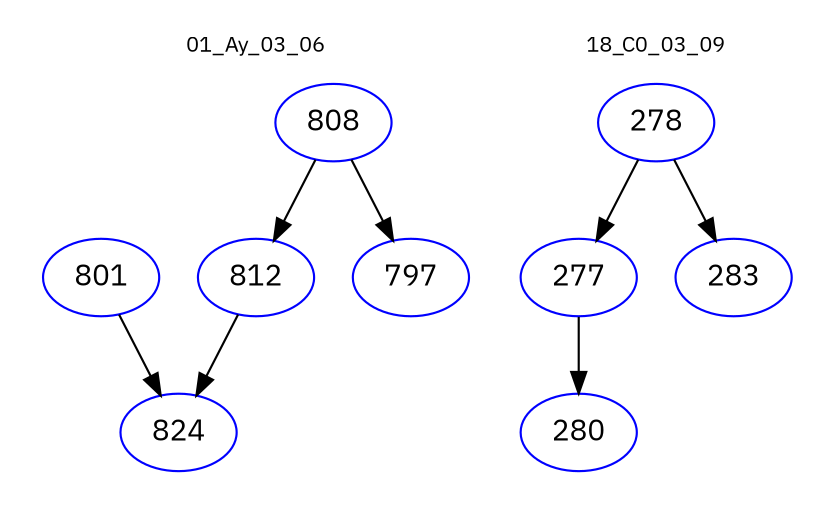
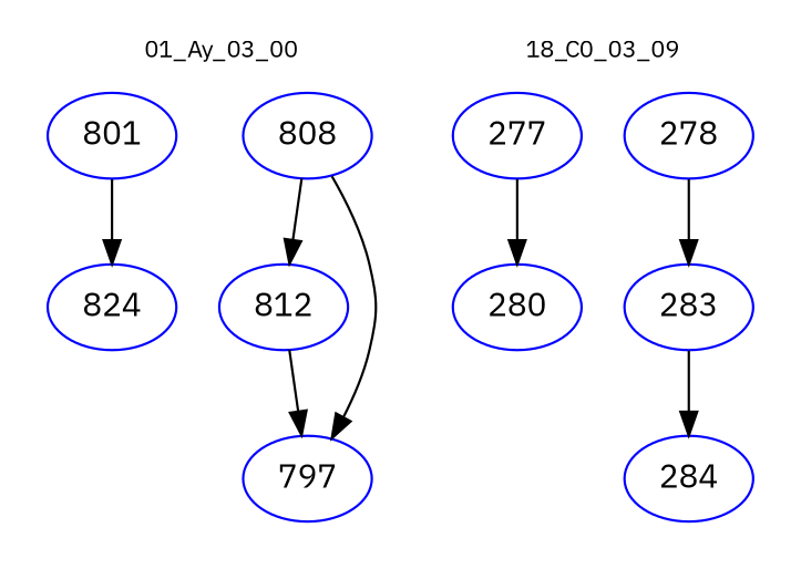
  digraph {
    fontname="IBM Plex Sans"
    node [color=blue fontname="IBM Plex Sans"]
    edge [color=black fontname="IBM Plex Sans"]
    n1 [label=812]
    n2 [label=808]
    n3 [label=824]
    n4 [label=797]
    n5 [label=801]
    n6 [label=278]
    n7 [label=277]
    n8 [label=283]
    n9 [label=280]
+   n10 [label=284]
    subgraph cluster_1 {
      color=white
      fontsize=10
-     label="01_Ay_03_06"
+     label="01_Ay_03_00"
      n1
      n2
      n3
      n4
      n5
    }
    subgraph cluster_2 {
      color=white
      fontsize=10
      label="18_C0_03_09"
      n6
      n7
      n8
      n9
+     n10
    }
-   n1 -> n3
+   n1 -> n4
    n2 -> n1
    n2 -> n4
    n5 -> n3
-   n6 -> n7
    n6 -> n8
    n7 -> n9
+   n8 -> n10
  }
